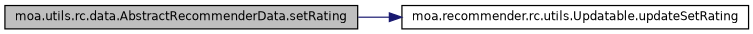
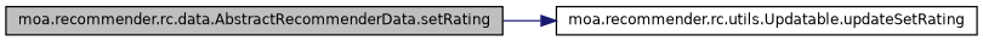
  digraph {
    rankdir=LR
    node [color=black fontname=Helvetica fontsize=10 shape=record style=filled]
-   n1 [fillcolor=grey75 fontcolor=black height=0.2 label="moa.utils.rc.data.AbstractRecommenderData.setRating" width=0.4]
+   n1 [fillcolor=grey75 fontcolor=black height=0.2 label="moa.recommender.rc.data.AbstractRecommenderData.setRating" width=0.4]
    n2 [fillcolor=white height=0.2 label="moa.recommender.rc.utils.Updatable.updateSetRating" width=0.4]
    n1 -> n2 [color=midnightblue fontname=Helvetica fontsize=10 labelfontname=Helvetica labelfontsize=10 style=solid]
  }
